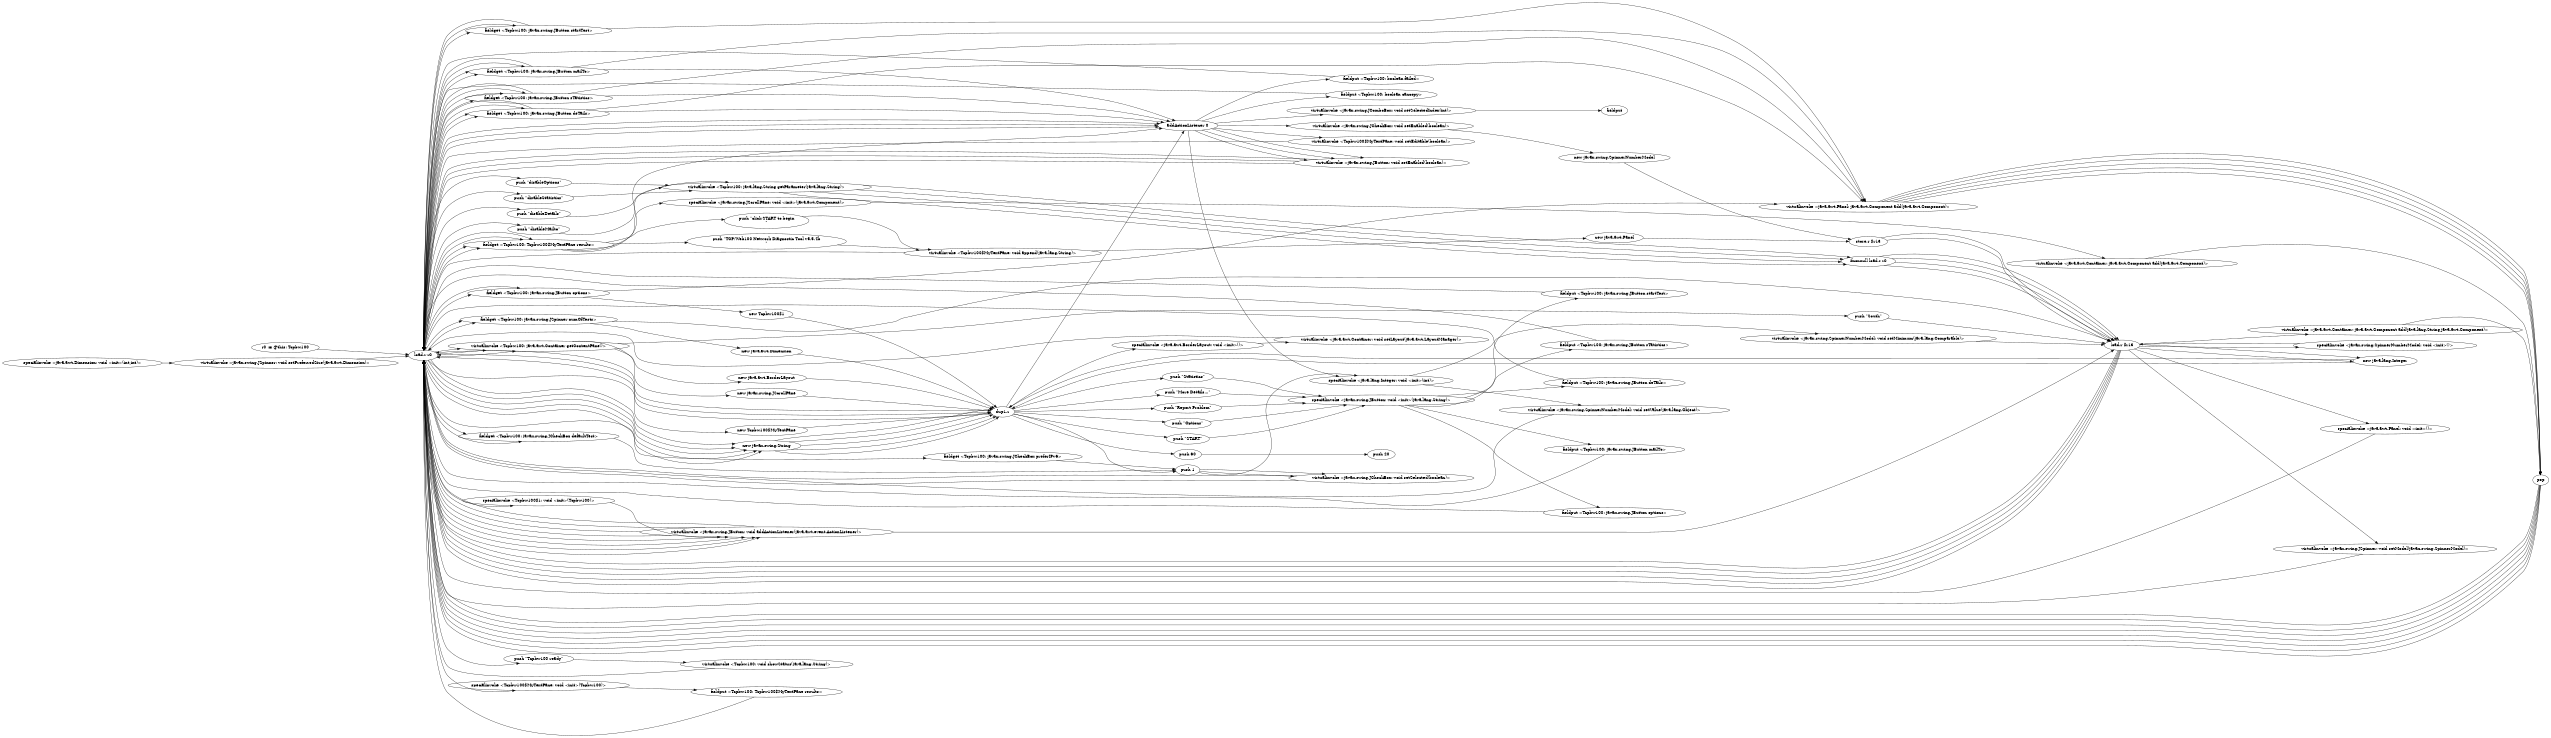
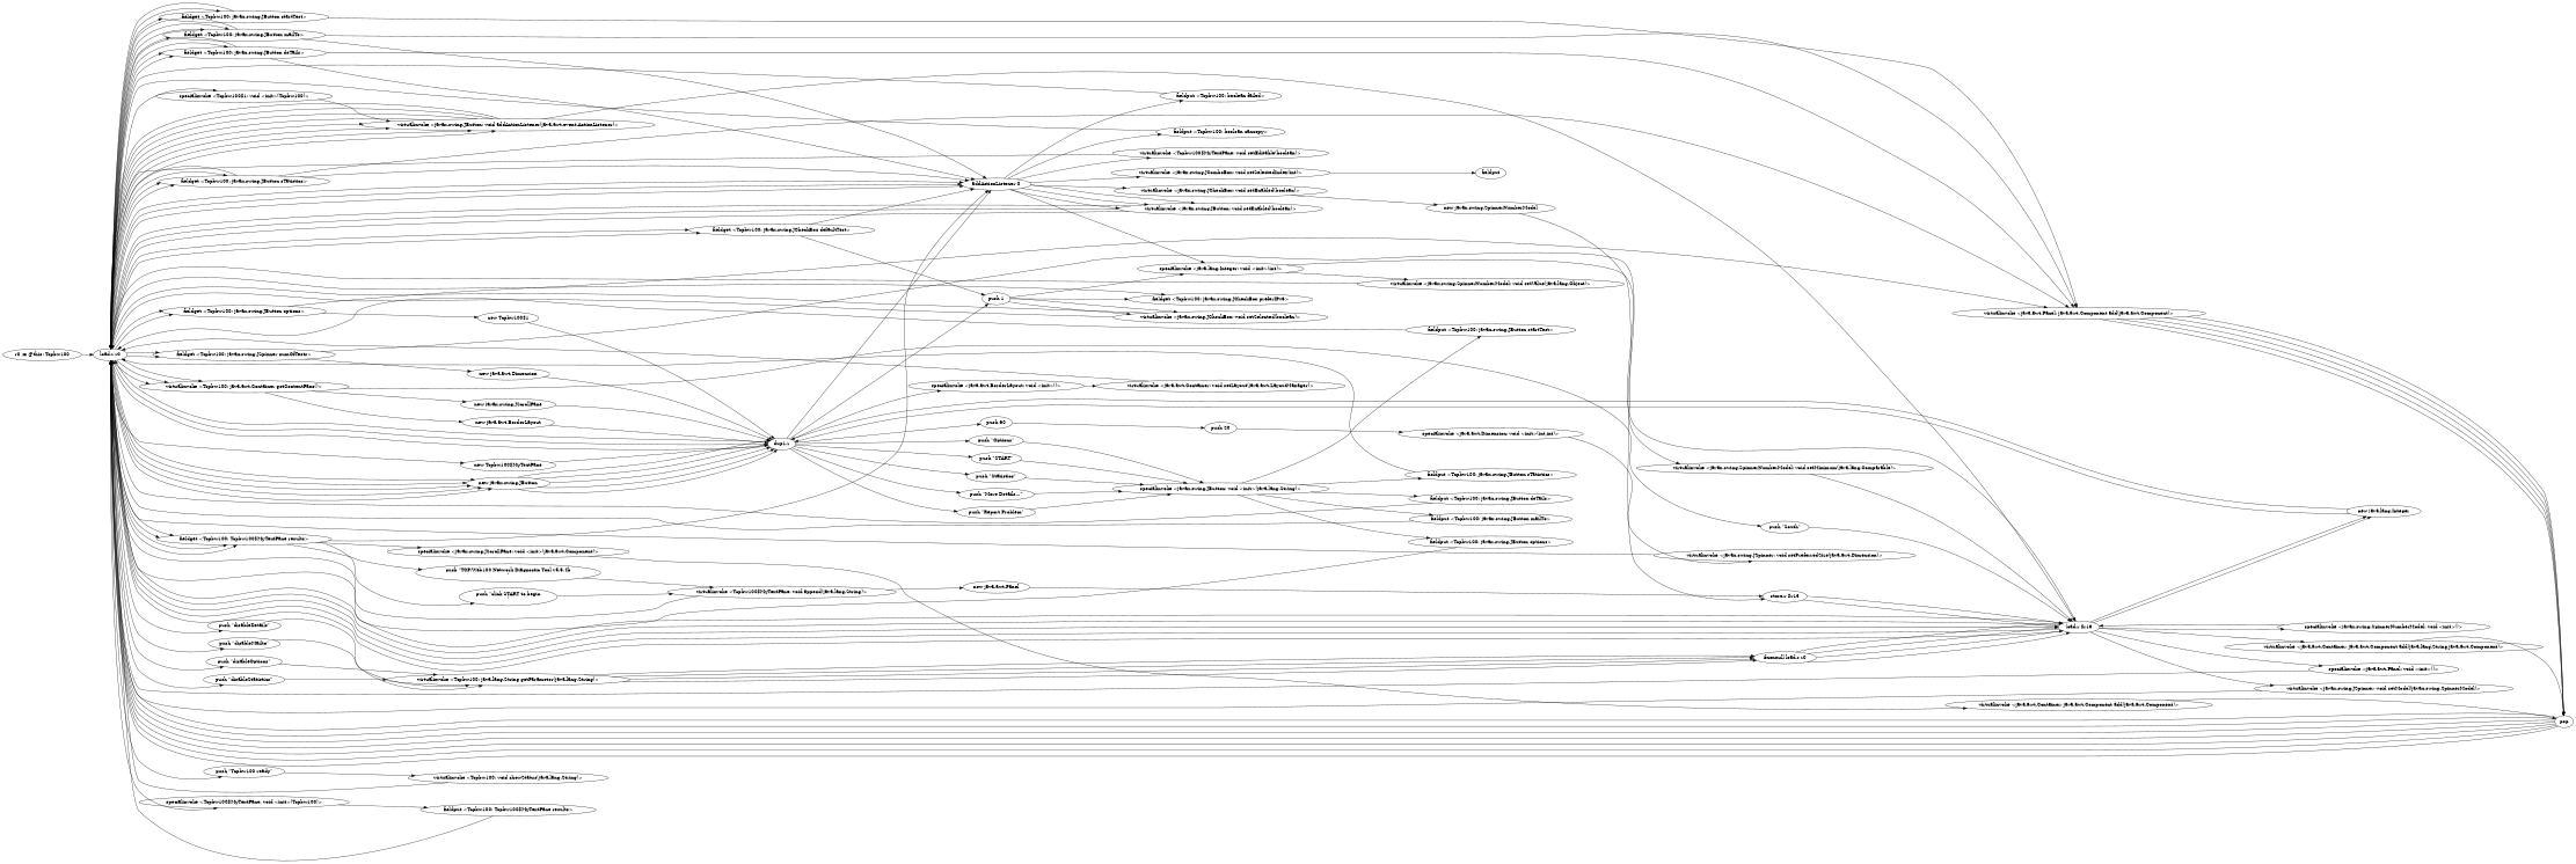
  digraph {
    rankdir=LR
    "r0 := @this: Tcpbw100"
    "load.r r0"
    "virtualinvoke <Tcpbw100: java.awt.Container getContentPane()>"
    "push \"Tcpbw100 ready\""
    n5 [label="addActionListener 0"]
    "new Tcpbw100$MyTextPane"
    "specialinvoke <Tcpbw100$MyTextPane: void <init>(Tcpbw100)>"
    "fieldget <Tcpbw100: Tcpbw100$MyTextPane results>"
-   "new javax.swing.JButton" [label="new javax.swing.String"]
+   "new javax.swing.JButton"
    "fieldget <Tcpbw100: javax.swing.JButton startTest>"
    "virtualinvoke <javax.swing.JButton: void addActionListener(java.awt.event.ActionListener)>"
    "fieldget <Tcpbw100: javax.swing.JButton sTatistics>"
    "push \"disableStatistics\""
    "fieldget <Tcpbw100: javax.swing.JButton deTails>"
    "push \"disableDetails\""
    "fieldget <Tcpbw100: javax.swing.JButton mailTo>"
    "push \"disableMailto\""
    "fieldget <Tcpbw100: javax.swing.JButton options>"
    "specialinvoke <Tcpbw100$1: void <init>(Tcpbw100)>"
    "push \"disableOptions\""
    "fieldget <Tcpbw100: javax.swing.JCheckBox preferIPv6>"
    "fieldget <Tcpbw100: javax.swing.JCheckBox defaultTest>"
    "fieldget <Tcpbw100: javax.swing.JSpinner numOfTests>"
    "new java.awt.BorderLayout"
    "new javax.swing.JScrollPane"
    "push \"South\""
    "virtualinvoke <Tcpbw100: void showStatus(java.lang.String)>"
    "fieldput <Tcpbw100: boolean failed>"
    "fieldput <Tcpbw100: boolean cancopy>"
    "virtualinvoke <Tcpbw100$MyTextPane: void setEditable(boolean)>"
    "virtualinvoke <javax.swing.JButton: void setEnabled(boolean)>"
    "virtualinvoke <javax.swing.JCheckBox: void setEnabled(boolean)>"
    "specialinvoke <java.lang.Integer: void <init>(int)>"
    "virtualinvoke <javax.swing.JComboBox: void setSelectedIndex(int)>"
    "dup1.r"
    "fieldput <Tcpbw100: Tcpbw100$MyTextPane results>"
    "push \"TCP/Web100 Network Diagnostic Tool v5.5.4b\n\""
    "specialinvoke <javax.swing.JScrollPane: void <init>(java.awt.Component)>"
    "push \"click START to begin\n\""
    "virtualinvoke <java.awt.Panel: java.awt.Component add(java.awt.Component)>"
    "load.r $r13"
    "virtualinvoke <Tcpbw100: java.lang.String getParameter(java.lang.String)>"
    "new Tcpbw100$1"
    "push 1"
    "new java.awt.Dimension"
    "specialinvoke <java.awt.BorderLayout: void <init>()>"
    "push \"START\""
    "push \"Statistics\""
    "push \"More Details...\""
    "push \"Report Problem\""
    "push \"Options\""
    "push 60"
    "virtualinvoke <java.awt.Container: void setLayout(java.awt.LayoutManager)>"
    "specialinvoke <javax.swing.JButton: void <init>(java.lang.String)>"
    "virtualinvoke <javax.swing.JCheckBox: void setSelected(boolean)>"
    "push 20"
    "new javax.swing.SpinnerNumberModel"
    "virtualinvoke <javax.swing.SpinnerNumberModel: void setMinimum(java.lang.Comparable)>"
    "virtualinvoke <javax.swing.SpinnerNumberModel: void setValue(java.lang.Object)>"
    n60 [label=fieldput]
    "virtualinvoke <Tcpbw100$MyTextPane: void append(java.lang.String)>"
    "virtualinvoke <java.awt.Container: java.awt.Component add(java.awt.Component)>"
    "new java.awt.Panel"
    "store.r $r13"
    pop
    "specialinvoke <java.awt.Panel: void <init>()>"
    "virtualinvoke <java.awt.Container: java.awt.Component add(java.lang.String,java.awt.Component)>"
    "specialinvoke <javax.swing.SpinnerNumberModel: void <init>()>"
    "new java.lang.Integer"
    "virtualinvoke <javax.swing.JSpinner: void setModel(javax.swing.SpinnerModel)>"
    "fieldput <Tcpbw100: javax.swing.JButton startTest>"
    "fieldput <Tcpbw100: javax.swing.JButton sTatistics>"
    "fieldput <Tcpbw100: javax.swing.JButton deTails>"
    "fieldput <Tcpbw100: javax.swing.JButton mailTo>"
    "fieldput <Tcpbw100: javax.swing.JButton options>"
    "ifnonnull load.r r0"
    "specialinvoke <java.awt.Dimension: void <init>(int,int)>"
    "virtualinvoke <javax.swing.JSpinner: void setPreferredSize(java.awt.Dimension)>"
    "r0 := @this: Tcpbw100" -> "load.r r0"
    "load.r r0" -> "virtualinvoke <Tcpbw100: java.awt.Container getContentPane()>"
    "load.r r0" -> "virtualinvoke <Tcpbw100: java.awt.Container getContentPane()>"
    "load.r r0" -> "virtualinvoke <Tcpbw100: java.awt.Container getContentPane()>"
    "load.r r0" -> "push \"Tcpbw100 ready\""
    "load.r r0" -> n5
    "load.r r0" -> n5
    "load.r r0" -> n5
    "load.r r0" -> "new Tcpbw100$MyTextPane"
    "load.r r0" -> "specialinvoke <Tcpbw100$MyTextPane: void <init>(Tcpbw100)>"
    "load.r r0" -> "fieldget <Tcpbw100: Tcpbw100$MyTextPane results>"
    "load.r r0" -> "fieldget <Tcpbw100: Tcpbw100$MyTextPane results>"
    "load.r r0" -> "fieldget <Tcpbw100: Tcpbw100$MyTextPane results>"
    "load.r r0" -> "fieldget <Tcpbw100: Tcpbw100$MyTextPane results>"
    "load.r r0" -> "new javax.swing.JButton"
    "load.r r0" -> "new javax.swing.JButton"
    "load.r r0" -> "new javax.swing.JButton"
    "load.r r0" -> "new javax.swing.JButton"
    "load.r r0" -> "new javax.swing.JButton"
    "load.r r0" -> "fieldget <Tcpbw100: javax.swing.JButton startTest>"
    "load.r r0" -> "fieldget <Tcpbw100: javax.swing.JButton startTest>"
    "load.r r0" -> "virtualinvoke <javax.swing.JButton: void addActionListener(java.awt.event.ActionListener)>"
    "load.r r0" -> "virtualinvoke <javax.swing.JButton: void addActionListener(java.awt.event.ActionListener)>"
    "load.r r0" -> "virtualinvoke <javax.swing.JButton: void addActionListener(java.awt.event.ActionListener)>"
    "load.r r0" -> "virtualinvoke <javax.swing.JButton: void addActionListener(java.awt.event.ActionListener)>"
    "load.r r0" -> "fieldget <Tcpbw100: javax.swing.JButton sTatistics>"
    "load.r r0" -> "fieldget <Tcpbw100: javax.swing.JButton sTatistics>"
    "load.r r0" -> "fieldget <Tcpbw100: javax.swing.JButton sTatistics>"
    "load.r r0" -> "push \"disableStatistics\""
    "load.r r0" -> "fieldget <Tcpbw100: javax.swing.JButton deTails>"
    "load.r r0" -> "fieldget <Tcpbw100: javax.swing.JButton deTails>"
    "load.r r0" -> "fieldget <Tcpbw100: javax.swing.JButton deTails>"
    "load.r r0" -> "push \"disableDetails\""
    "load.r r0" -> "fieldget <Tcpbw100: javax.swing.JButton mailTo>"
    "load.r r0" -> "fieldget <Tcpbw100: javax.swing.JButton mailTo>"
    "load.r r0" -> "fieldget <Tcpbw100: javax.swing.JButton mailTo>"
    "load.r r0" -> "push \"disableMailto\""
    "load.r r0" -> "fieldget <Tcpbw100: javax.swing.JButton options>"
    "load.r r0" -> "fieldget <Tcpbw100: javax.swing.JButton options>"
    "load.r r0" -> "specialinvoke <Tcpbw100$1: void <init>(Tcpbw100)>"
    "load.r r0" -> "push \"disableOptions\""
    "load.r r0" -> "fieldget <Tcpbw100: javax.swing.JCheckBox preferIPv6>"
    "load.r r0" -> "fieldget <Tcpbw100: javax.swing.JCheckBox defaultTest>"
    "load.r r0" -> "fieldget <Tcpbw100: javax.swing.JCheckBox defaultTest>"
    "load.r r0" -> "fieldget <Tcpbw100: javax.swing.JSpinner numOfTests>"
    "load.r r0" -> "fieldget <Tcpbw100: javax.swing.JSpinner numOfTests>"
    "virtualinvoke <Tcpbw100: java.awt.Container getContentPane()>" -> "new java.awt.BorderLayout"
    "virtualinvoke <Tcpbw100: java.awt.Container getContentPane()>" -> "new javax.swing.JScrollPane"
    "virtualinvoke <Tcpbw100: java.awt.Container getContentPane()>" -> "push \"South\""
    "push \"Tcpbw100 ready\"" -> "virtualinvoke <Tcpbw100: void showStatus(java.lang.String)>"
    n5 -> "fieldput <Tcpbw100: boolean failed>"
    n5 -> "fieldput <Tcpbw100: boolean cancopy>"
    n5 -> "virtualinvoke <Tcpbw100$MyTextPane: void setEditable(boolean)>"
    n5 -> "virtualinvoke <javax.swing.JButton: void setEnabled(boolean)>"
    n5 -> "virtualinvoke <javax.swing.JButton: void setEnabled(boolean)>"
    n5 -> "virtualinvoke <javax.swing.JButton: void setEnabled(boolean)>"
    n5 -> "virtualinvoke <javax.swing.JCheckBox: void setEnabled(boolean)>"
    n5 -> "specialinvoke <java.lang.Integer: void <init>(int)>"
    n5 -> "virtualinvoke <javax.swing.JComboBox: void setSelectedIndex(int)>"
    "new Tcpbw100$MyTextPane" -> "dup1.r"
    "specialinvoke <Tcpbw100$MyTextPane: void <init>(Tcpbw100)>" -> "fieldput <Tcpbw100: Tcpbw100$MyTextPane results>"
    "fieldget <Tcpbw100: Tcpbw100$MyTextPane results>" -> n5
    "fieldget <Tcpbw100: Tcpbw100$MyTextPane results>" -> "push \"TCP/Web100 Network Diagnostic Tool v5.5.4b\n\""
    "fieldget <Tcpbw100: Tcpbw100$MyTextPane results>" -> "specialinvoke <javax.swing.JScrollPane: void <init>(java.awt.Component)>"
    "fieldget <Tcpbw100: Tcpbw100$MyTextPane results>" -> "push \"click START to begin\n\""
    "new javax.swing.JButton" -> "dup1.r"
    "new javax.swing.JButton" -> "dup1.r"
    "new javax.swing.JButton" -> "dup1.r"
    "new javax.swing.JButton" -> "dup1.r"
    "new javax.swing.JButton" -> "dup1.r"
    "fieldget <Tcpbw100: javax.swing.JButton startTest>" -> "load.r r0"
    "fieldget <Tcpbw100: javax.swing.JButton startTest>" -> "virtualinvoke <java.awt.Panel: java.awt.Component add(java.awt.Component)>"
    "virtualinvoke <javax.swing.JButton: void addActionListener(java.awt.event.ActionListener)>" -> "load.r r0"
    "virtualinvoke <javax.swing.JButton: void addActionListener(java.awt.event.ActionListener)>" -> "load.r r0"
    "virtualinvoke <javax.swing.JButton: void addActionListener(java.awt.event.ActionListener)>" -> "load.r r0"
    "virtualinvoke <javax.swing.JButton: void addActionListener(java.awt.event.ActionListener)>" -> "load.r r0"
    "virtualinvoke <javax.swing.JButton: void addActionListener(java.awt.event.ActionListener)>" -> "load.r $r13"
    "fieldget <Tcpbw100: javax.swing.JButton sTatistics>" -> "load.r r0"
    "fieldget <Tcpbw100: javax.swing.JButton sTatistics>" -> n5
    "fieldget <Tcpbw100: javax.swing.JButton sTatistics>" -> "virtualinvoke <java.awt.Panel: java.awt.Component add(java.awt.Component)>"
    "push \"disableStatistics\"" -> "virtualinvoke <Tcpbw100: java.lang.String getParameter(java.lang.String)>"
    "fieldget <Tcpbw100: javax.swing.JButton deTails>" -> "load.r r0"
    "fieldget <Tcpbw100: javax.swing.JButton deTails>" -> n5
    "fieldget <Tcpbw100: javax.swing.JButton deTails>" -> "virtualinvoke <java.awt.Panel: java.awt.Component add(java.awt.Component)>"
    "push \"disableDetails\"" -> "virtualinvoke <Tcpbw100: java.lang.String getParameter(java.lang.String)>"
    "fieldget <Tcpbw100: javax.swing.JButton mailTo>" -> "load.r r0"
    "fieldget <Tcpbw100: javax.swing.JButton mailTo>" -> n5
    "fieldget <Tcpbw100: javax.swing.JButton mailTo>" -> "virtualinvoke <java.awt.Panel: java.awt.Component add(java.awt.Component)>"
    "push \"disableMailto\"" -> "virtualinvoke <Tcpbw100: java.lang.String getParameter(java.lang.String)>"
    "fieldget <Tcpbw100: javax.swing.JButton options>" -> "virtualinvoke <java.awt.Panel: java.awt.Component add(java.awt.Component)>"
    "fieldget <Tcpbw100: javax.swing.JButton options>" -> "new Tcpbw100$1"
    "specialinvoke <Tcpbw100$1: void <init>(Tcpbw100)>" -> "virtualinvoke <javax.swing.JButton: void addActionListener(java.awt.event.ActionListener)>"
    "push \"disableOptions\"" -> "virtualinvoke <Tcpbw100: java.lang.String getParameter(java.lang.String)>"
-   "fieldget <Tcpbw100: javax.swing.JCheckBox preferIPv6>" -> "push 1"
+   "push 1" -> "fieldget <Tcpbw100: javax.swing.JCheckBox preferIPv6>"
+   "fieldget <Tcpbw100: javax.swing.JCheckBox defaultTest>" -> n5
    "fieldget <Tcpbw100: javax.swing.JCheckBox defaultTest>" -> "push 1"
    "fieldget <Tcpbw100: javax.swing.JSpinner numOfTests>" -> "load.r $r13"
    "fieldget <Tcpbw100: javax.swing.JSpinner numOfTests>" -> "new java.awt.Dimension"
    "new java.awt.BorderLayout" -> "dup1.r"
    "new javax.swing.JScrollPane" -> "dup1.r"
    "push \"South\"" -> "load.r $r13"
    "virtualinvoke <Tcpbw100: void showStatus(java.lang.String)>" -> "load.r r0"
    "fieldput <Tcpbw100: boolean failed>" -> "load.r r0"
    "fieldput <Tcpbw100: boolean cancopy>" -> "load.r r0"
    "virtualinvoke <Tcpbw100$MyTextPane: void setEditable(boolean)>" -> "load.r r0"
    "virtualinvoke <javax.swing.JButton: void setEnabled(boolean)>" -> "load.r r0"
    "virtualinvoke <javax.swing.JButton: void setEnabled(boolean)>" -> "load.r r0"
    "virtualinvoke <javax.swing.JButton: void setEnabled(boolean)>" -> "load.r r0"
    "virtualinvoke <javax.swing.JCheckBox: void setEnabled(boolean)>" -> "new javax.swing.SpinnerNumberModel"
    "specialinvoke <java.lang.Integer: void <init>(int)>" -> "virtualinvoke <javax.swing.SpinnerNumberModel: void setMinimum(java.lang.Comparable)>"
    "specialinvoke <java.lang.Integer: void <init>(int)>" -> "virtualinvoke <javax.swing.SpinnerNumberModel: void setValue(java.lang.Object)>"
    "virtualinvoke <javax.swing.JComboBox: void setSelectedIndex(int)>" -> n60
    "dup1.r" -> "load.r r0"
    "dup1.r" -> "load.r r0"
    "dup1.r" -> "load.r r0"
    "dup1.r" -> n5
    "dup1.r" -> "push 1"
    "dup1.r" -> "specialinvoke <java.awt.BorderLayout: void <init>()>"
    "dup1.r" -> "push \"START\""
    "dup1.r" -> "push \"Statistics\""
    "dup1.r" -> "push \"More Details...\""
    "dup1.r" -> "push \"Report Problem\""
    "dup1.r" -> "push \"Options\""
    "dup1.r" -> "push 60"
    "fieldput <Tcpbw100: Tcpbw100$MyTextPane results>" -> "load.r r0"
    "push \"TCP/Web100 Network Diagnostic Tool v5.5.4b\n\"" -> "virtualinvoke <Tcpbw100$MyTextPane: void append(java.lang.String)>"
    "specialinvoke <javax.swing.JScrollPane: void <init>(java.awt.Component)>" -> "virtualinvoke <java.awt.Container: java.awt.Component add(java.awt.Component)>"
    "push \"click START to begin\n\"" -> "virtualinvoke <Tcpbw100$MyTextPane: void append(java.lang.String)>"
    "virtualinvoke <java.awt.Panel: java.awt.Component add(java.awt.Component)>" -> pop
    "virtualinvoke <java.awt.Panel: java.awt.Component add(java.awt.Component)>" -> pop
    "virtualinvoke <java.awt.Panel: java.awt.Component add(java.awt.Component)>" -> pop
    "virtualinvoke <java.awt.Panel: java.awt.Component add(java.awt.Component)>" -> pop
    "virtualinvoke <java.awt.Panel: java.awt.Component add(java.awt.Component)>" -> pop
    "load.r $r13" -> "load.r r0"
    "load.r $r13" -> "load.r r0"
    "load.r $r13" -> "load.r r0"
    "load.r $r13" -> "load.r r0"
    "load.r $r13" -> "load.r r0"
    "load.r $r13" -> "specialinvoke <java.awt.Panel: void <init>()>"
    "load.r $r13" -> "virtualinvoke <java.awt.Container: java.awt.Component add(java.lang.String,java.awt.Component)>"
    "load.r $r13" -> "specialinvoke <javax.swing.SpinnerNumberModel: void <init>()>"
    "load.r $r13" -> "new java.lang.Integer"
    "load.r $r13" -> "new java.lang.Integer"
    "load.r $r13" -> "virtualinvoke <javax.swing.JSpinner: void setModel(javax.swing.SpinnerModel)>"
    "virtualinvoke <Tcpbw100: java.lang.String getParameter(java.lang.String)>" -> "ifnonnull load.r r0"
    "virtualinvoke <Tcpbw100: java.lang.String getParameter(java.lang.String)>" -> "ifnonnull load.r r0"
    "virtualinvoke <Tcpbw100: java.lang.String getParameter(java.lang.String)>" -> "ifnonnull load.r r0"
    "virtualinvoke <Tcpbw100: java.lang.String getParameter(java.lang.String)>" -> "ifnonnull load.r r0"
    "new Tcpbw100$1" -> "dup1.r"
    "push 1" -> "specialinvoke <java.lang.Integer: void <init>(int)>"
    "push 1" -> "virtualinvoke <javax.swing.JCheckBox: void setSelected(boolean)>"
    "push 1" -> "virtualinvoke <javax.swing.JCheckBox: void setSelected(boolean)>"
    "new java.awt.Dimension" -> "dup1.r"
    "specialinvoke <java.awt.BorderLayout: void <init>()>" -> "virtualinvoke <java.awt.Container: void setLayout(java.awt.LayoutManager)>"
    "push \"START\"" -> "specialinvoke <javax.swing.JButton: void <init>(java.lang.String)>"
    "push \"Statistics\"" -> "specialinvoke <javax.swing.JButton: void <init>(java.lang.String)>"
    "push \"More Details...\"" -> "specialinvoke <javax.swing.JButton: void <init>(java.lang.String)>"
    "push \"Report Problem\"" -> "specialinvoke <javax.swing.JButton: void <init>(java.lang.String)>"
    "push \"Options\"" -> "specialinvoke <javax.swing.JButton: void <init>(java.lang.String)>"
    "push 60" -> "push 20"
    "virtualinvoke <java.awt.Container: void setLayout(java.awt.LayoutManager)>" -> "load.r r0"
    "specialinvoke <javax.swing.JButton: void <init>(java.lang.String)>" -> "fieldput <Tcpbw100: javax.swing.JButton startTest>"
    "specialinvoke <javax.swing.JButton: void <init>(java.lang.String)>" -> "fieldput <Tcpbw100: javax.swing.JButton sTatistics>"
    "specialinvoke <javax.swing.JButton: void <init>(java.lang.String)>" -> "fieldput <Tcpbw100: javax.swing.JButton deTails>"
    "specialinvoke <javax.swing.JButton: void <init>(java.lang.String)>" -> "fieldput <Tcpbw100: javax.swing.JButton mailTo>"
    "specialinvoke <javax.swing.JButton: void <init>(java.lang.String)>" -> "fieldput <Tcpbw100: javax.swing.JButton options>"
    "virtualinvoke <javax.swing.JCheckBox: void setSelected(boolean)>" -> "load.r r0"
    "virtualinvoke <javax.swing.JCheckBox: void setSelected(boolean)>" -> "load.r r0"
+   "push 20" -> "specialinvoke <java.awt.Dimension: void <init>(int,int)>"
    "new javax.swing.SpinnerNumberModel" -> "store.r $r13"
    "virtualinvoke <javax.swing.SpinnerNumberModel: void setMinimum(java.lang.Comparable)>" -> "load.r $r13"
    "virtualinvoke <javax.swing.SpinnerNumberModel: void setValue(java.lang.Object)>" -> "load.r r0"
    "virtualinvoke <Tcpbw100$MyTextPane: void append(java.lang.String)>" -> "load.r r0"
    "virtualinvoke <Tcpbw100$MyTextPane: void append(java.lang.String)>" -> "new java.awt.Panel"
    "virtualinvoke <java.awt.Container: java.awt.Component add(java.awt.Component)>" -> pop
    "new java.awt.Panel" -> "store.r $r13"
    "store.r $r13" -> "load.r $r13"
    "store.r $r13" -> "load.r $r13"
    pop -> "load.r r0"
    pop -> "load.r r0"
    pop -> "load.r r0"
    pop -> "load.r r0"
    pop -> "load.r r0"
    pop -> "load.r r0"
    pop -> "load.r r0"
    "specialinvoke <java.awt.Panel: void <init>()>" -> "load.r r0"
    "virtualinvoke <java.awt.Container: java.awt.Component add(java.lang.String,java.awt.Component)>" -> pop
    "specialinvoke <javax.swing.SpinnerNumberModel: void <init>()>" -> "load.r $r13"
    "new java.lang.Integer" -> "dup1.r"
    "new java.lang.Integer" -> "dup1.r"
    "virtualinvoke <javax.swing.JSpinner: void setModel(javax.swing.SpinnerModel)>" -> "load.r r0"
    "fieldput <Tcpbw100: javax.swing.JButton startTest>" -> "load.r r0"
    "fieldput <Tcpbw100: javax.swing.JButton sTatistics>" -> "load.r r0"
    "fieldput <Tcpbw100: javax.swing.JButton deTails>" -> "load.r r0"
    "fieldput <Tcpbw100: javax.swing.JButton mailTo>" -> "load.r r0"
    "fieldput <Tcpbw100: javax.swing.JButton options>" -> "load.r r0"
    "ifnonnull load.r r0" -> "load.r $r13"
    "ifnonnull load.r r0" -> "load.r $r13"
    "ifnonnull load.r r0" -> "load.r $r13"
    "ifnonnull load.r r0" -> "load.r $r13"
    "specialinvoke <java.awt.Dimension: void <init>(int,int)>" -> "virtualinvoke <javax.swing.JSpinner: void setPreferredSize(java.awt.Dimension)>"
    "virtualinvoke <javax.swing.JSpinner: void setPreferredSize(java.awt.Dimension)>" -> "load.r r0"
  }
